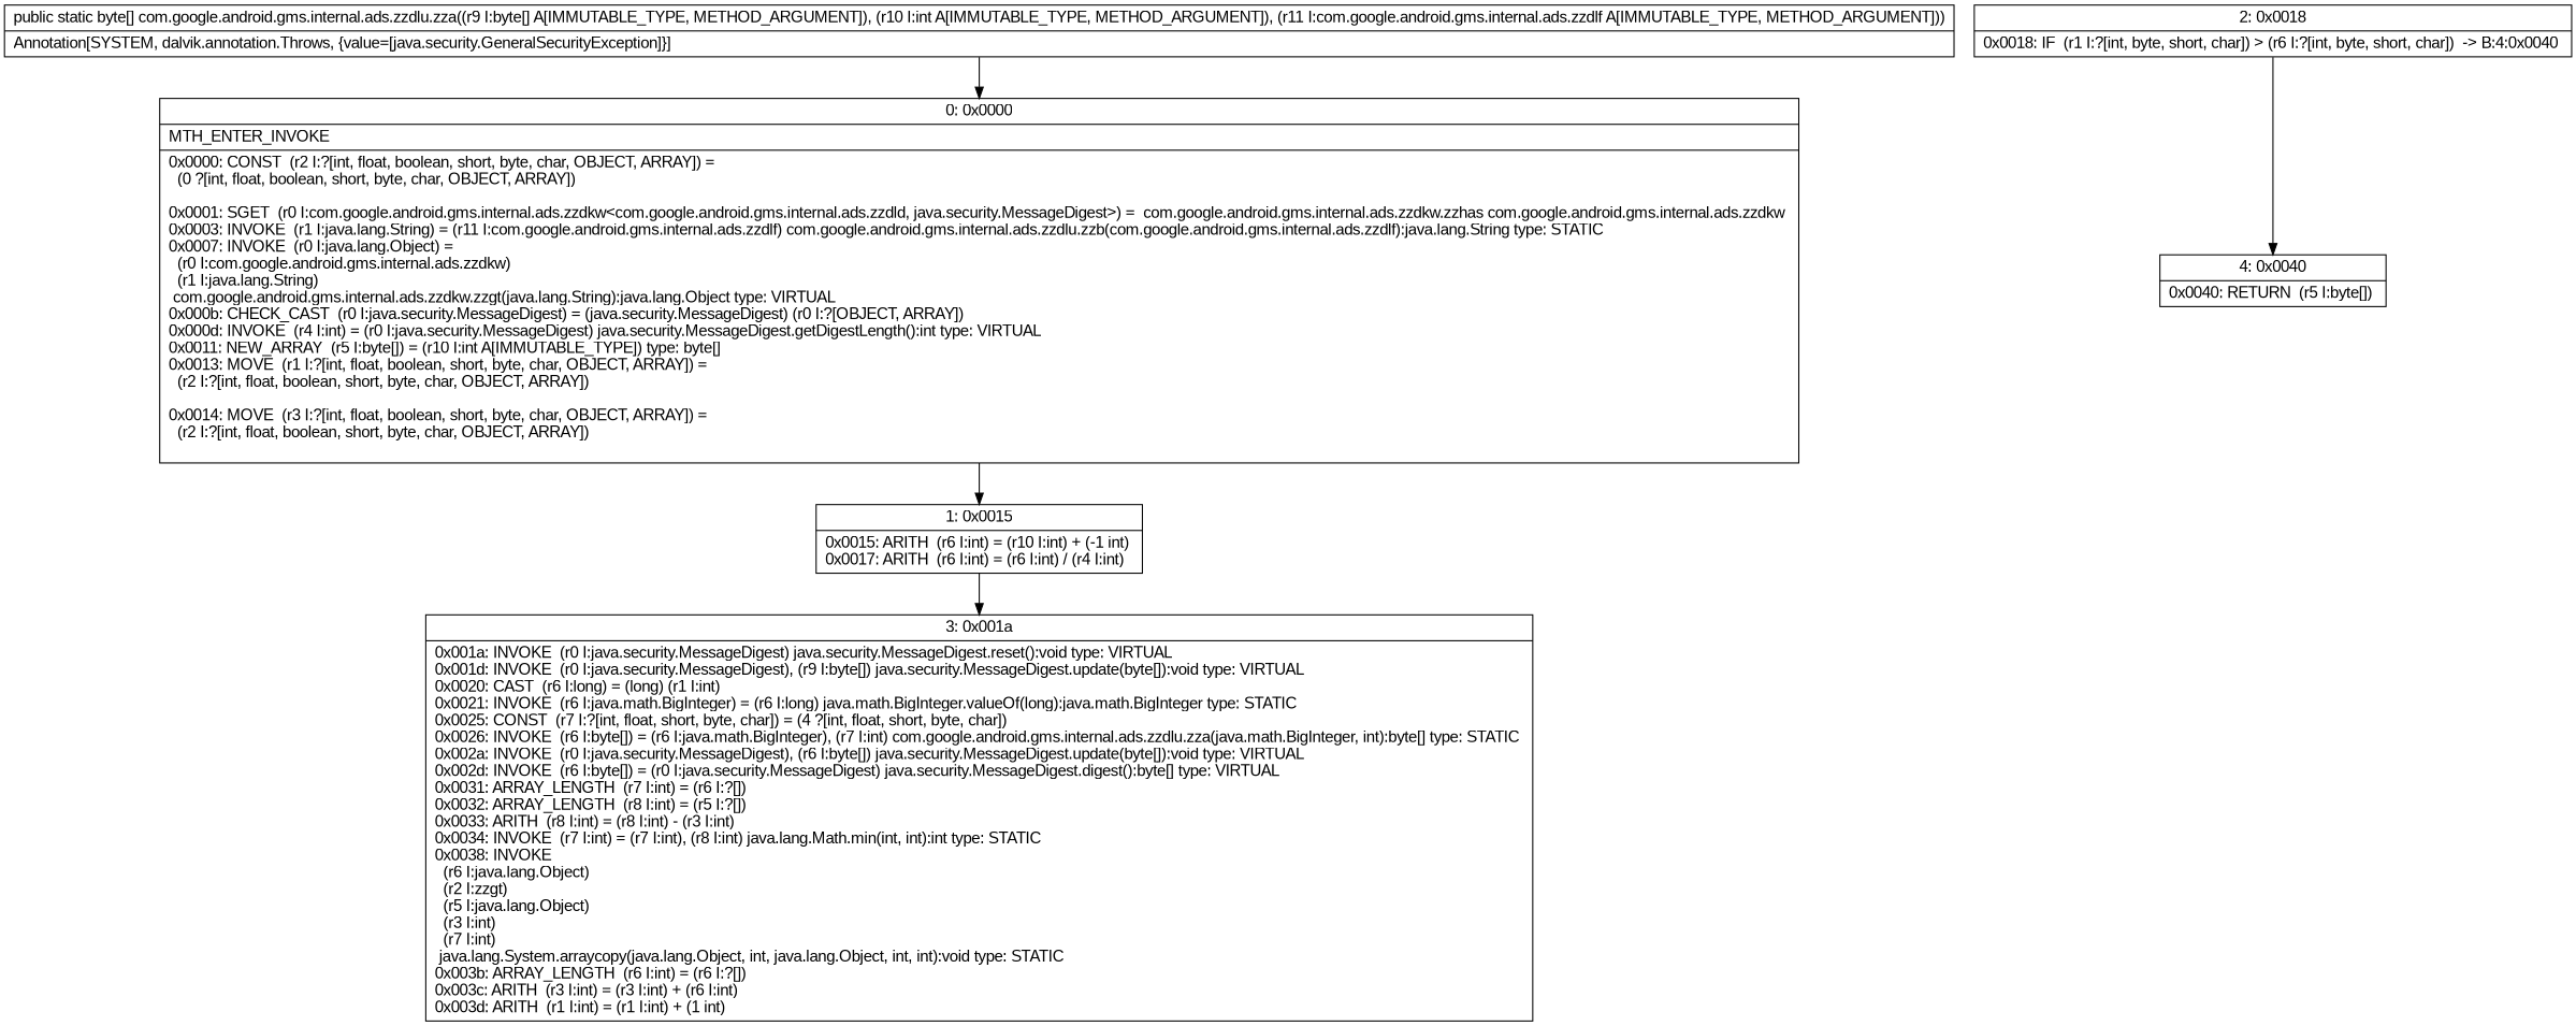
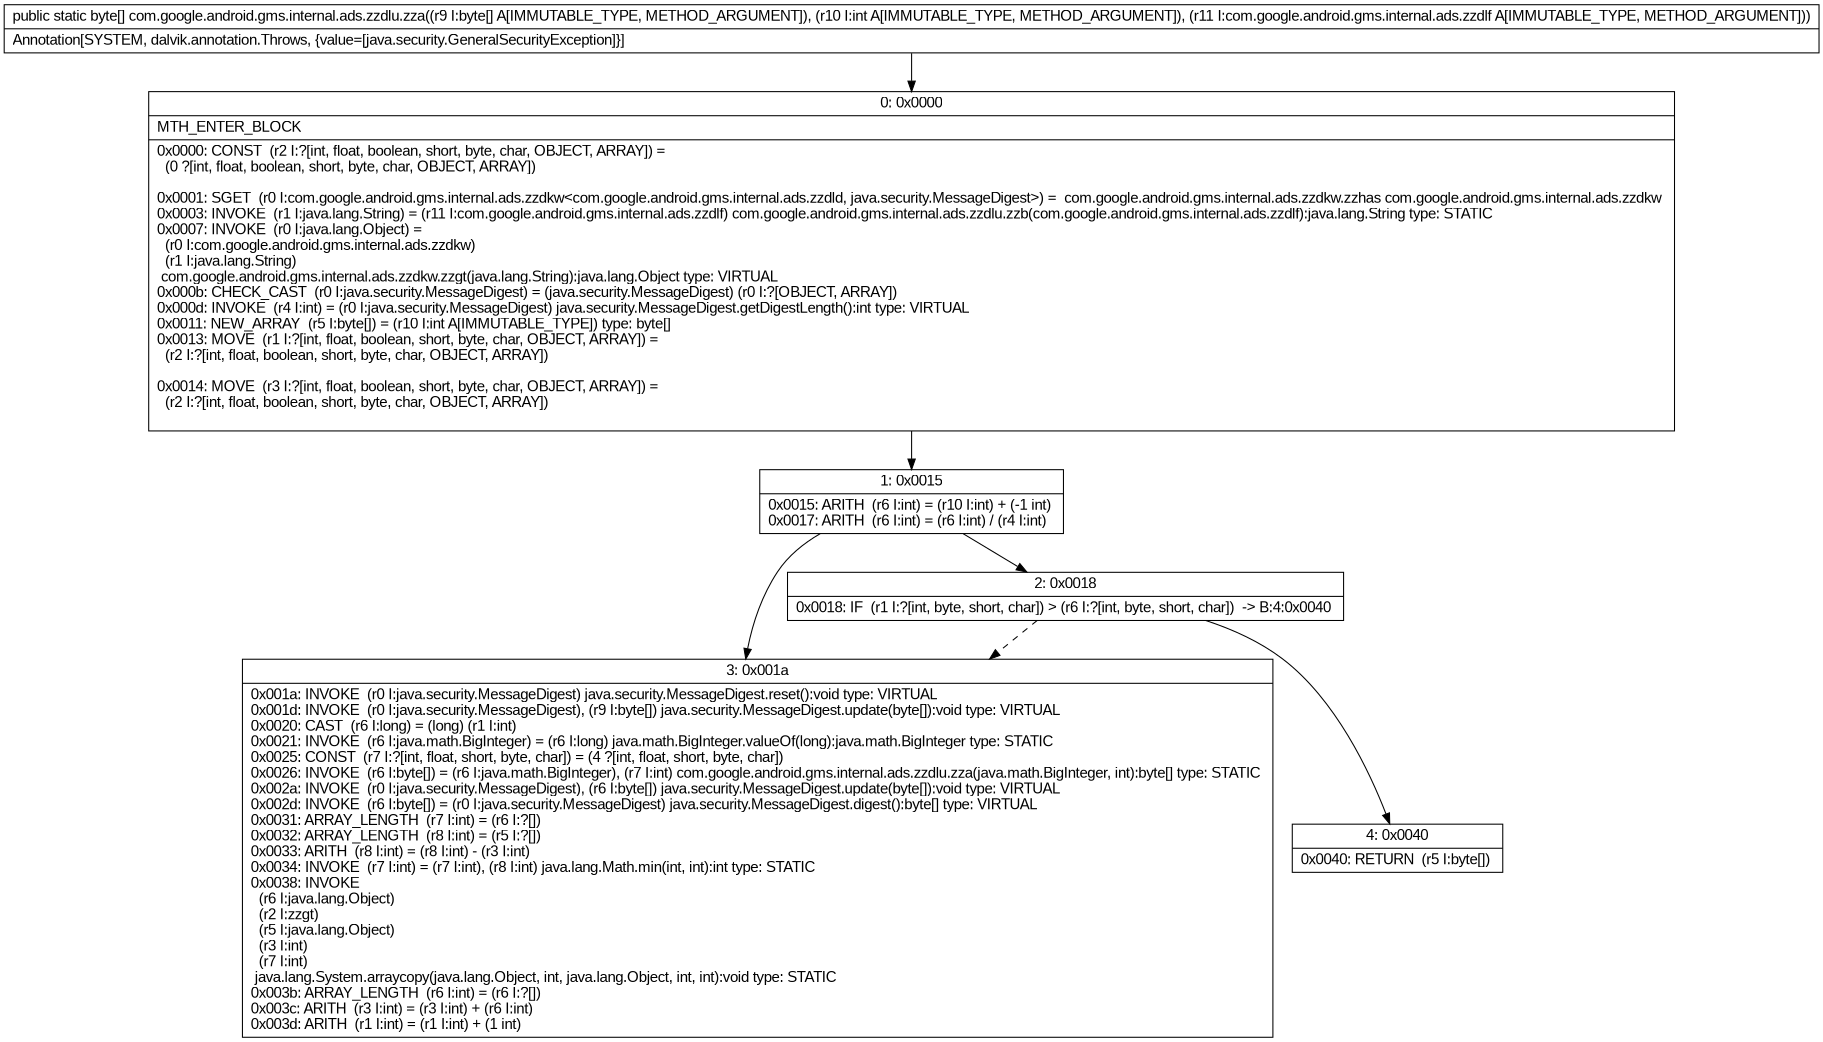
  digraph {
    fontname="Liberation Sans"
    node [fontname="Liberation Sans" shape=record]
    edge [fontname="Liberation Sans"]
-   n1 [label="{0\:\ 0x0000|MTH_ENTER_INVOKE\l|0x0000: CONST  (r2 I:?[int, float, boolean, short, byte, char, OBJECT, ARRAY]) = \l  (0 ?[int, float, boolean, short, byte, char, OBJECT, ARRAY])\l \l0x0001: SGET  (r0 I:com.google.android.gms.internal.ads.zzdkw\<com.google.android.gms.internal.ads.zzdld, java.security.MessageDigest\>) =  com.google.android.gms.internal.ads.zzdkw.zzhas com.google.android.gms.internal.ads.zzdkw \l0x0003: INVOKE  (r1 I:java.lang.String) = (r11 I:com.google.android.gms.internal.ads.zzdlf) com.google.android.gms.internal.ads.zzdlu.zzb(com.google.android.gms.internal.ads.zzdlf):java.lang.String type: STATIC \l0x0007: INVOKE  (r0 I:java.lang.Object) = \l  (r0 I:com.google.android.gms.internal.ads.zzdkw)\l  (r1 I:java.lang.String)\l com.google.android.gms.internal.ads.zzdkw.zzgt(java.lang.String):java.lang.Object type: VIRTUAL \l0x000b: CHECK_CAST  (r0 I:java.security.MessageDigest) = (java.security.MessageDigest) (r0 I:?[OBJECT, ARRAY]) \l0x000d: INVOKE  (r4 I:int) = (r0 I:java.security.MessageDigest) java.security.MessageDigest.getDigestLength():int type: VIRTUAL \l0x0011: NEW_ARRAY  (r5 I:byte[]) = (r10 I:int A[IMMUTABLE_TYPE]) type: byte[] \l0x0013: MOVE  (r1 I:?[int, float, boolean, short, byte, char, OBJECT, ARRAY]) = \l  (r2 I:?[int, float, boolean, short, byte, char, OBJECT, ARRAY])\l \l0x0014: MOVE  (r3 I:?[int, float, boolean, short, byte, char, OBJECT, ARRAY]) = \l  (r2 I:?[int, float, boolean, short, byte, char, OBJECT, ARRAY])\l \l}"]
+   n1 [label="{0\:\ 0x0000|MTH_ENTER_BLOCK\l|0x0000: CONST  (r2 I:?[int, float, boolean, short, byte, char, OBJECT, ARRAY]) = \l  (0 ?[int, float, boolean, short, byte, char, OBJECT, ARRAY])\l \l0x0001: SGET  (r0 I:com.google.android.gms.internal.ads.zzdkw\<com.google.android.gms.internal.ads.zzdld, java.security.MessageDigest\>) =  com.google.android.gms.internal.ads.zzdkw.zzhas com.google.android.gms.internal.ads.zzdkw \l0x0003: INVOKE  (r1 I:java.lang.String) = (r11 I:com.google.android.gms.internal.ads.zzdlf) com.google.android.gms.internal.ads.zzdlu.zzb(com.google.android.gms.internal.ads.zzdlf):java.lang.String type: STATIC \l0x0007: INVOKE  (r0 I:java.lang.Object) = \l  (r0 I:com.google.android.gms.internal.ads.zzdkw)\l  (r1 I:java.lang.String)\l com.google.android.gms.internal.ads.zzdkw.zzgt(java.lang.String):java.lang.Object type: VIRTUAL \l0x000b: CHECK_CAST  (r0 I:java.security.MessageDigest) = (java.security.MessageDigest) (r0 I:?[OBJECT, ARRAY]) \l0x000d: INVOKE  (r4 I:int) = (r0 I:java.security.MessageDigest) java.security.MessageDigest.getDigestLength():int type: VIRTUAL \l0x0011: NEW_ARRAY  (r5 I:byte[]) = (r10 I:int A[IMMUTABLE_TYPE]) type: byte[] \l0x0013: MOVE  (r1 I:?[int, float, boolean, short, byte, char, OBJECT, ARRAY]) = \l  (r2 I:?[int, float, boolean, short, byte, char, OBJECT, ARRAY])\l \l0x0014: MOVE  (r3 I:?[int, float, boolean, short, byte, char, OBJECT, ARRAY]) = \l  (r2 I:?[int, float, boolean, short, byte, char, OBJECT, ARRAY])\l \l}"]
    n2 [label="{1\:\ 0x0015|0x0015: ARITH  (r6 I:int) = (r10 I:int) + (\-1 int) \l0x0017: ARITH  (r6 I:int) = (r6 I:int) \/ (r4 I:int) \l}"]
    n3 [label="{2\:\ 0x0018|0x0018: IF  (r1 I:?[int, byte, short, char]) \> (r6 I:?[int, byte, short, char])  \-\> B:4:0x0040 \l}"]
    n4 [label="{3\:\ 0x001a|0x001a: INVOKE  (r0 I:java.security.MessageDigest) java.security.MessageDigest.reset():void type: VIRTUAL \l0x001d: INVOKE  (r0 I:java.security.MessageDigest), (r9 I:byte[]) java.security.MessageDigest.update(byte[]):void type: VIRTUAL \l0x0020: CAST  (r6 I:long) = (long) (r1 I:int) \l0x0021: INVOKE  (r6 I:java.math.BigInteger) = (r6 I:long) java.math.BigInteger.valueOf(long):java.math.BigInteger type: STATIC \l0x0025: CONST  (r7 I:?[int, float, short, byte, char]) = (4 ?[int, float, short, byte, char]) \l0x0026: INVOKE  (r6 I:byte[]) = (r6 I:java.math.BigInteger), (r7 I:int) com.google.android.gms.internal.ads.zzdlu.zza(java.math.BigInteger, int):byte[] type: STATIC \l0x002a: INVOKE  (r0 I:java.security.MessageDigest), (r6 I:byte[]) java.security.MessageDigest.update(byte[]):void type: VIRTUAL \l0x002d: INVOKE  (r6 I:byte[]) = (r0 I:java.security.MessageDigest) java.security.MessageDigest.digest():byte[] type: VIRTUAL \l0x0031: ARRAY_LENGTH  (r7 I:int) = (r6 I:?[]) \l0x0032: ARRAY_LENGTH  (r8 I:int) = (r5 I:?[]) \l0x0033: ARITH  (r8 I:int) = (r8 I:int) \- (r3 I:int) \l0x0034: INVOKE  (r7 I:int) = (r7 I:int), (r8 I:int) java.lang.Math.min(int, int):int type: STATIC \l0x0038: INVOKE  \l  (r6 I:java.lang.Object)\l  (r2 I:zzgt)\l  (r5 I:java.lang.Object)\l  (r3 I:int)\l  (r7 I:int)\l java.lang.System.arraycopy(java.lang.Object, int, java.lang.Object, int, int):void type: STATIC \l0x003b: ARRAY_LENGTH  (r6 I:int) = (r6 I:?[]) \l0x003c: ARITH  (r3 I:int) = (r3 I:int) + (r6 I:int) \l0x003d: ARITH  (r1 I:int) = (r1 I:int) + (1 int) \l}"]
    n5 [label="{4\:\ 0x0040|0x0040: RETURN  (r5 I:byte[]) \l}"]
    n6 [label="{public static byte[] com.google.android.gms.internal.ads.zzdlu.zza((r9 I:byte[] A[IMMUTABLE_TYPE, METHOD_ARGUMENT]), (r10 I:int A[IMMUTABLE_TYPE, METHOD_ARGUMENT]), (r11 I:com.google.android.gms.internal.ads.zzdlf A[IMMUTABLE_TYPE, METHOD_ARGUMENT]))  | Annotation[SYSTEM, dalvik.annotation.Throws, \{value=[java.security.GeneralSecurityException]\}]\l}"]
    n1 -> n2
+   n2 -> n3
    n2 -> n4
+   n3 -> n4 [style=dashed]
    n3 -> n5
    n6 -> n1
  }
